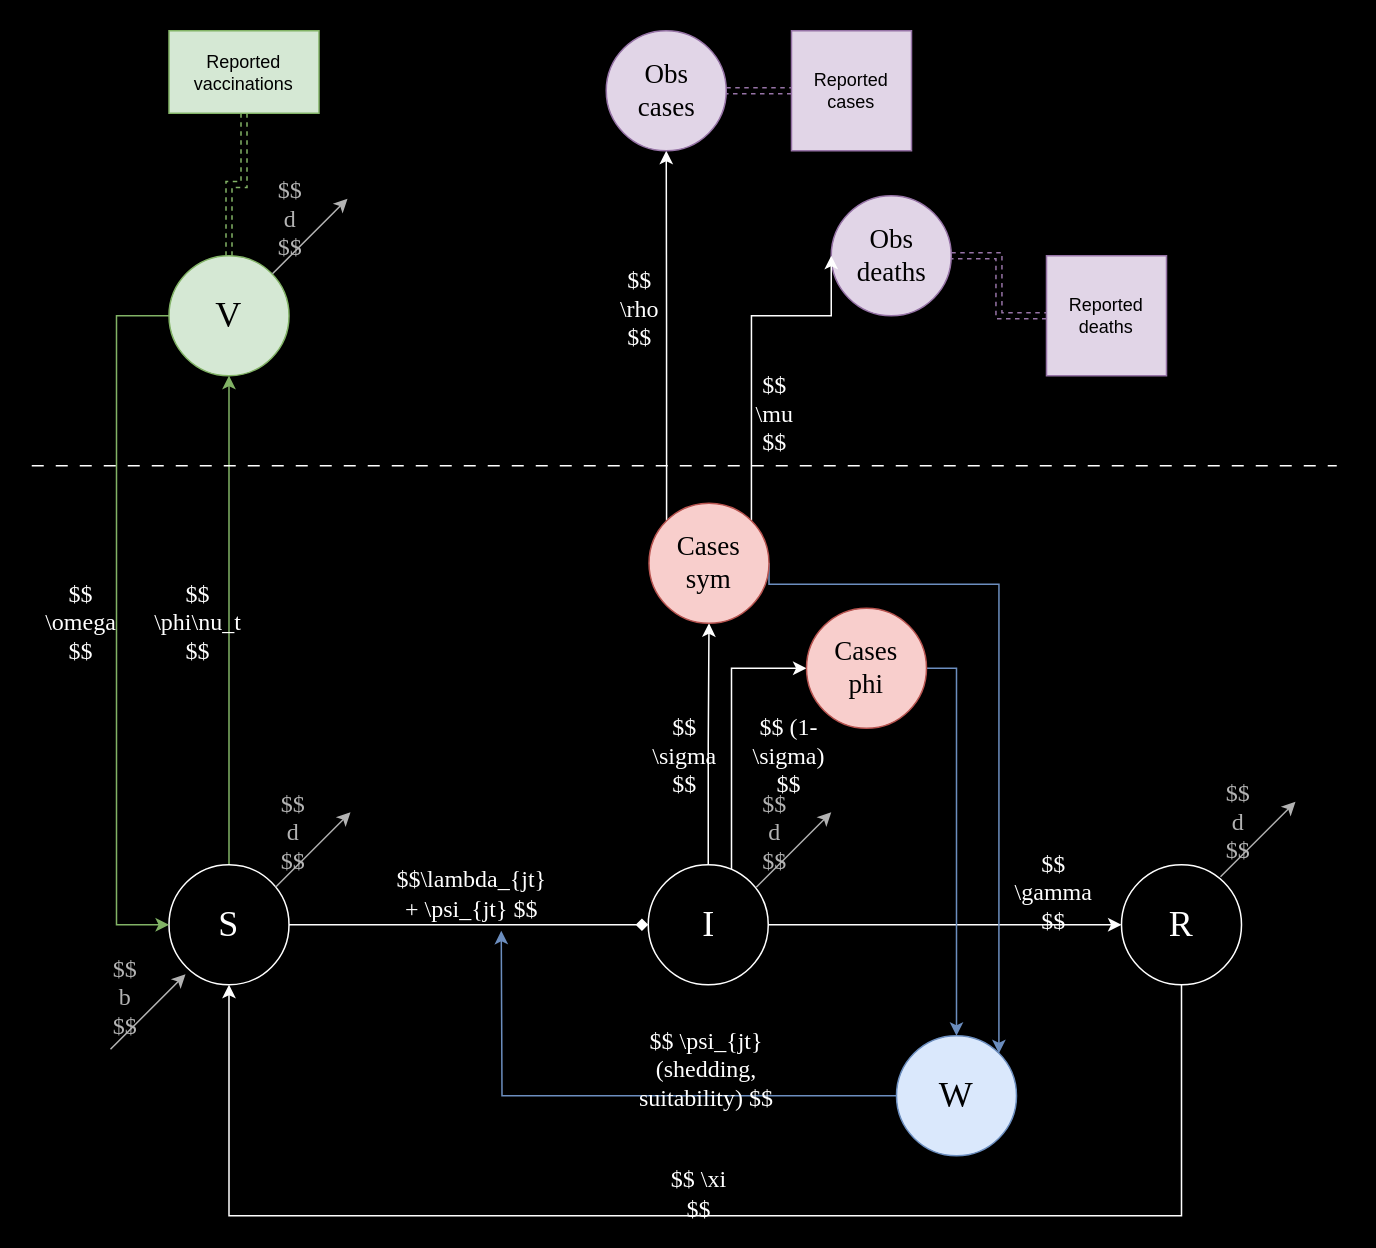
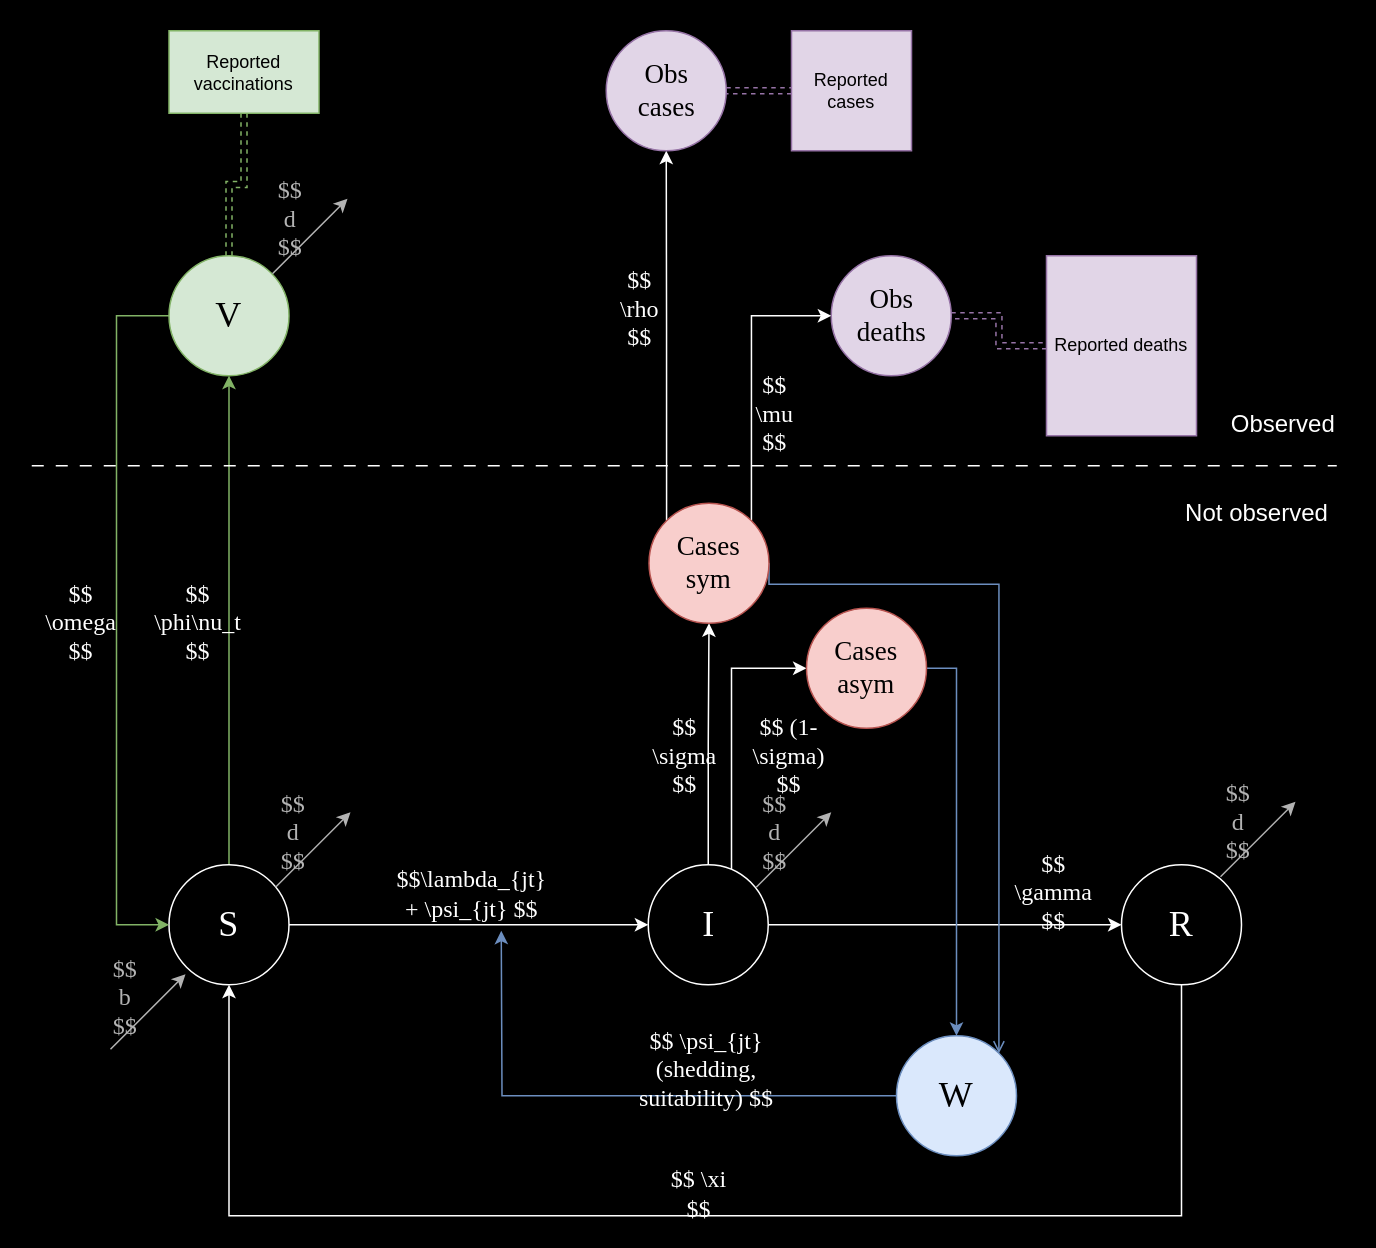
  <mxCell id="0" />
  <mxCell id="1" parent="0" />
  <mxCell id="2" style="edgeStyle=orthogonalEdgeStyle;rounded=0;orthogonalLoop=1;jettySize=auto;html=1;entryX=0.5;entryY=1;entryDx=0;entryDy=0;fillColor=#d5e8d4;strokeColor=#82b366;" edge="1" parent="1" source="3" target="8"><mxGeometry relative="1" as="geometry" /></mxCell>
  <mxCell id="3" value="S" style="ellipse;whiteSpace=wrap;html=1;aspect=fixed;fontSize=24;fontFamily=Verdana;fillColor=#000000;strokeColor=#FFFFFF;fontColor=#FFFFFF;" vertex="1" parent="1"><mxGeometry x="112" y="576" width="80" height="80" as="geometry" /></mxCell>
- <mxCell id="4" style="edgeStyle=orthogonalEdgeStyle;rounded=0;orthogonalLoop=1;jettySize=auto;html=1;exitX=1;exitY=0.5;exitDx=0;exitDy=0;strokeColor=#FFFFFF;endArrow=diamond;" edge="1" parent="1" source="3" target="12"><mxGeometry relative="1" as="geometry"><mxPoint x="418" y="616" as="sourcePoint" /></mxGeometry></mxCell>
+ <mxCell id="4" style="edgeStyle=orthogonalEdgeStyle;rounded=0;orthogonalLoop=1;jettySize=auto;html=1;exitX=1;exitY=0.5;exitDx=0;exitDy=0;strokeColor=#FFFFFF;" edge="1" parent="1" source="3" target="12"><mxGeometry relative="1" as="geometry"><mxPoint x="418" y="616" as="sourcePoint" /></mxGeometry></mxCell>
  <mxCell id="5" value="$$ b $$" style="text;html=1;align=center;verticalAlign=middle;whiteSpace=wrap;rounded=0;rotation=0;fontSize=16;fontFamily=Verdana;fontColor=#B3B3B3;" vertex="1" parent="1"><mxGeometry x="73" y="649" width="20" height="30" as="geometry" /></mxCell>
  <mxCell id="6" style="edgeStyle=orthogonalEdgeStyle;rounded=0;orthogonalLoop=1;jettySize=auto;html=1;entryX=0;entryY=0.5;entryDx=0;entryDy=0;fillColor=#d5e8d4;strokeColor=#82b366;" edge="1" parent="1" source="8" target="3"><mxGeometry relative="1" as="geometry"><Array as="points"><mxPoint x="77" y="210" /><mxPoint x="77" y="616" /></Array></mxGeometry></mxCell>
  <mxCell id="7" style="edgeStyle=orthogonalEdgeStyle;rounded=0;orthogonalLoop=1;jettySize=auto;html=1;exitX=0.5;exitY=0;exitDx=0;exitDy=0;entryX=0.5;entryY=1;entryDx=0;entryDy=0;shape=link;fillColor=#d5e8d4;strokeColor=#82b366;dashed=1;" edge="1" parent="1" source="8" target="53"><mxGeometry relative="1" as="geometry" /></mxCell>
  <mxCell id="8" value="V" style="ellipse;whiteSpace=wrap;html=1;aspect=fixed;fontSize=24;fontFamily=Verdana;fillColor=#d5e8d4;strokeColor=#82b366;" vertex="1" parent="1"><mxGeometry x="112" y="170" width="80" height="80" as="geometry" /></mxCell>
  <mxCell id="9" style="edgeStyle=orthogonalEdgeStyle;rounded=0;orthogonalLoop=1;jettySize=auto;html=1;entryX=0;entryY=0.5;entryDx=0;entryDy=0;strokeColor=#FFFFFF;" edge="1" parent="1" source="12" target="14"><mxGeometry relative="1" as="geometry" /></mxCell>
  <mxCell id="10" style="edgeStyle=orthogonalEdgeStyle;rounded=0;orthogonalLoop=1;jettySize=auto;html=1;exitX=0.5;exitY=0;exitDx=0;exitDy=0;entryX=0.5;entryY=1;entryDx=0;entryDy=0;strokeColor=#FFFFFF;" edge="1" parent="1" source="12" target="37"><mxGeometry relative="1" as="geometry" /></mxCell>
  <mxCell id="11" style="edgeStyle=orthogonalEdgeStyle;rounded=0;orthogonalLoop=1;jettySize=auto;html=1;exitX=1;exitY=0;exitDx=0;exitDy=0;entryX=0;entryY=0.5;entryDx=0;entryDy=0;strokeColor=#FFFFFF;" edge="1" parent="1" source="12" target="42"><mxGeometry relative="1" as="geometry"><Array as="points"><mxPoint x="487" y="588" /><mxPoint x="487" y="445" /></Array></mxGeometry></mxCell>
  <mxCell id="12" value="I" style="ellipse;whiteSpace=wrap;html=1;aspect=fixed;fontSize=24;fontFamily=Verdana;fillColor=#000000;strokeColor=#FFFFFF;fontColor=#FFFFFF;" vertex="1" parent="1"><mxGeometry x="431.5" y="576" width="80" height="80" as="geometry" /></mxCell>
  <mxCell id="13" style="edgeStyle=orthogonalEdgeStyle;rounded=0;orthogonalLoop=1;jettySize=auto;html=1;exitX=0.5;exitY=1;exitDx=0;exitDy=0;entryX=0.5;entryY=1;entryDx=0;entryDy=0;strokeColor=#FFFFFF;" edge="1" parent="1" source="14" target="3"><mxGeometry relative="1" as="geometry"><Array as="points"><mxPoint x="787" y="810" /><mxPoint x="152" y="810" /></Array></mxGeometry></mxCell>
  <mxCell id="14" value="R" style="ellipse;whiteSpace=wrap;html=1;aspect=fixed;fontSize=24;fontFamily=Verdana;fillColor=#000000;strokeColor=#FFFFFF;fontColor=#FFFFFF;" vertex="1" parent="1"><mxGeometry x="747" y="576" width="80" height="80" as="geometry" /></mxCell>
  <mxCell id="15" style="edgeStyle=orthogonalEdgeStyle;rounded=0;orthogonalLoop=1;jettySize=auto;html=1;fillColor=#dae8fc;strokeColor=#6c8ebf;exitX=0;exitY=0.5;exitDx=0;exitDy=0;" edge="1" parent="1" source="16"><mxGeometry relative="1" as="geometry"><mxPoint x="333.5" y="620" as="targetPoint" /><mxPoint x="596.5" y="715" as="sourcePoint" /></mxGeometry></mxCell>
  <mxCell id="16" value="W" style="ellipse;whiteSpace=wrap;html=1;aspect=fixed;fontSize=24;fontFamily=Verdana;fillColor=#dae8fc;strokeColor=#6c8ebf;" vertex="1" parent="1"><mxGeometry x="597" y="690" width="80" height="80" as="geometry" /></mxCell>
  <mxCell id="17" style="edgeStyle=orthogonalEdgeStyle;rounded=0;orthogonalLoop=1;jettySize=auto;html=1;exitX=1;exitY=0.5;exitDx=0;exitDy=0;entryX=0;entryY=0.5;entryDx=0;entryDy=0;shape=link;dashed=1;fillColor=#e1d5e7;strokeColor=#9673a6;" edge="1" parent="1" source="18" target="39"><mxGeometry relative="1" as="geometry" /></mxCell>
- <mxCell id="18" value="Obs&lt;div style=&quot;font-size: 18px;&quot;&gt;deaths&lt;/div&gt;" style="ellipse;whiteSpace=wrap;html=1;aspect=fixed;fontSize=18;fontFamily=Verdana;fillColor=#e1d5e7;strokeColor=#9673a6;" vertex="1" parent="1"><mxGeometry x="553.5" y="130" width="80" height="80" as="geometry" /></mxCell>
+ <mxCell id="18" value="Obs&lt;div style=&quot;font-size: 18px;&quot;&gt;deaths&lt;/div&gt;" style="ellipse;whiteSpace=wrap;html=1;aspect=fixed;fontSize=18;fontFamily=Verdana;fillColor=#e1d5e7;strokeColor=#9673a6;" vertex="1" parent="1"><mxGeometry x="553.5" y="170" width="80" height="80" as="geometry" /></mxCell>
  <mxCell id="19" value="$$ \mu $$" style="text;html=1;align=center;verticalAlign=middle;whiteSpace=wrap;rounded=0;rotation=0;fontSize=16;fontFamily=Verdana;fontColor=#FFFFFF;" vertex="1" parent="1"><mxGeometry x="505.5" y="260" width="20" height="30" as="geometry" /></mxCell>
  <mxCell id="20" value="$$ \phi\nu_t $$" style="text;html=1;align=center;verticalAlign=middle;whiteSpace=wrap;rounded=0;rotation=0;fontSize=16;fontFamily=Verdana;fontColor=#FFFFFF;" vertex="1" parent="1"><mxGeometry x="112" y="399" width="39" height="30" as="geometry" /></mxCell>
  <mxCell id="21" value="$$\lambda_{jt} + \psi_{jt} $$" style="text;html=1;align=center;verticalAlign=middle;whiteSpace=wrap;rounded=0;rotation=0;fontSize=16;fontFamily=Verdana;fontColor=#FFFFFF;" vertex="1" parent="1"><mxGeometry x="266.5" y="580" width="94" height="30" as="geometry" /></mxCell>
  <mxCell id="22" value="$$ \psi_{jt}(shedding, suitability) $$" style="text;html=1;align=center;verticalAlign=middle;whiteSpace=wrap;rounded=0;rotation=0;fontSize=16;fontFamily=Verdana;fontColor=#FFFFFF;" vertex="1" parent="1"><mxGeometry x="403.5" y="697" width="133" height="30" as="geometry" /></mxCell>
  <mxCell id="23" value="$$ \gamma $$" style="text;html=1;align=center;verticalAlign=middle;whiteSpace=wrap;rounded=0;rotation=0;fontSize=16;fontFamily=Verdana;fontColor=#FFFFFF;" vertex="1" parent="1"><mxGeometry x="667" y="579" width="70" height="30" as="geometry" /></mxCell>
  <mxCell id="24" value="$$ \omega $$" style="text;html=1;align=center;verticalAlign=middle;whiteSpace=wrap;rounded=0;rotation=0;fontSize=16;fontFamily=Verdana;fontColor=#FFFFFF;" vertex="1" parent="1"><mxGeometry x="34" y="399" width="39" height="30" as="geometry" /></mxCell>
  <mxCell id="25" value="$$ \xi $$" style="text;html=1;align=center;verticalAlign=middle;whiteSpace=wrap;rounded=0;rotation=0;fontSize=16;fontFamily=Verdana;fontColor=#FFFFFF;" vertex="1" parent="1"><mxGeometry x="445.5" y="780" width="39" height="30" as="geometry" /></mxCell>
  <mxCell id="26" value="$$ d $$" style="text;html=1;align=center;verticalAlign=middle;whiteSpace=wrap;rounded=0;rotation=0;fontSize=16;fontFamily=Verdana;fillColor=none;fontColor=#B3B3B3;strokeColor=none;" vertex="1" parent="1"><mxGeometry x="183" y="130" width="20" height="30" as="geometry" /></mxCell>
  <mxCell id="27" value="" style="endArrow=classic;html=1;rounded=0;fillColor=#f5f5f5;strokeColor=#B3B3B3;" edge="1" parent="1"><mxGeometry width="50" height="50" relative="1" as="geometry"><mxPoint x="181" y="182" as="sourcePoint" /><mxPoint x="231" y="132" as="targetPoint" /></mxGeometry></mxCell>
  <mxCell id="28" value="$$ d $$" style="text;html=1;align=center;verticalAlign=middle;whiteSpace=wrap;rounded=0;rotation=0;fontSize=16;fontFamily=Verdana;fillColor=none;fontColor=#B3B3B3;strokeColor=none;" vertex="1" parent="1"><mxGeometry x="185" y="539" width="20" height="30" as="geometry" /></mxCell>
  <mxCell id="29" value="" style="endArrow=classic;html=1;rounded=0;fillColor=#f5f5f5;strokeColor=#B3B3B3;" edge="1" parent="1"><mxGeometry width="50" height="50" relative="1" as="geometry"><mxPoint x="183" y="591" as="sourcePoint" /><mxPoint x="233" y="541" as="targetPoint" /></mxGeometry></mxCell>
  <mxCell id="30" value="$$ d $$" style="text;html=1;align=center;verticalAlign=middle;whiteSpace=wrap;rounded=0;rotation=0;fontSize=16;fontFamily=Verdana;fillColor=none;fontColor=#B3B3B3;strokeColor=none;" vertex="1" parent="1"><mxGeometry x="815" y="532" width="20" height="30" as="geometry" /></mxCell>
  <mxCell id="31" value="" style="endArrow=classic;html=1;rounded=0;fillColor=#f5f5f5;strokeColor=#B3B3B3;fontColor=#B3B3B3;" edge="1" parent="1"><mxGeometry width="50" height="50" relative="1" as="geometry"><mxPoint x="813" y="584" as="sourcePoint" /><mxPoint x="863" y="534" as="targetPoint" /></mxGeometry></mxCell>
  <mxCell id="32" value="" style="endArrow=classic;html=1;rounded=0;fillColor=#f5f5f5;strokeColor=#B3B3B3;" edge="1" parent="1"><mxGeometry width="50" height="50" relative="1" as="geometry"><mxPoint x="73" y="699" as="sourcePoint" /><mxPoint x="123" y="649" as="targetPoint" /></mxGeometry></mxCell>
  <mxCell id="33" style="edgeStyle=orthogonalEdgeStyle;rounded=0;orthogonalLoop=1;jettySize=auto;html=1;shape=link;dashed=1;strokeColor=none;" edge="1" parent="1"><mxGeometry relative="1" as="geometry"><mxPoint x="445.5" y="20" as="targetPoint" /><mxPoint x="445.5" y="120" as="sourcePoint" /><Array as="points"><mxPoint x="446" y="70" /><mxPoint x="437" y="70" /><mxPoint x="437" y="20" /></Array></mxGeometry></mxCell>
- <mxCell id="34" style="edgeStyle=orthogonalEdgeStyle;rounded=0;orthogonalLoop=1;jettySize=auto;html=1;exitX=1;exitY=0.5;exitDx=0;exitDy=0;entryX=1;entryY=0;entryDx=0;entryDy=0;fillColor=#dae8fc;strokeColor=#6c8ebf;" edge="1" parent="1" source="37" target="16"><mxGeometry relative="1" as="geometry"><Array as="points"><mxPoint x="665" y="389" /></Array></mxGeometry></mxCell>
+ <mxCell id="34" style="edgeStyle=orthogonalEdgeStyle;rounded=0;orthogonalLoop=1;jettySize=auto;html=1;exitX=1;exitY=0.5;exitDx=0;exitDy=0;entryX=1;entryY=0;entryDx=0;entryDy=0;fillColor=#dae8fc;strokeColor=#6c8ebf;endArrow=open;" edge="1" parent="1" source="37" target="16"><mxGeometry relative="1" as="geometry"><Array as="points"><mxPoint x="665" y="389" /></Array></mxGeometry></mxCell>
  <mxCell id="35" style="edgeStyle=orthogonalEdgeStyle;rounded=0;orthogonalLoop=1;jettySize=auto;html=1;exitX=0;exitY=0;exitDx=0;exitDy=0;entryX=0.5;entryY=1;entryDx=0;entryDy=0;strokeColor=#FFFFFF;" edge="1" parent="1" source="37" target="45"><mxGeometry relative="1" as="geometry" /></mxCell>
  <mxCell id="36" style="edgeStyle=orthogonalEdgeStyle;rounded=0;orthogonalLoop=1;jettySize=auto;html=1;exitX=1;exitY=0;exitDx=0;exitDy=0;entryX=0;entryY=0.5;entryDx=0;entryDy=0;strokeColor=#FFFFFF;" edge="1" parent="1" source="37" target="18"><mxGeometry relative="1" as="geometry"><Array as="points"><mxPoint x="501" y="210" /></Array></mxGeometry></mxCell>
  <mxCell id="37" value="&lt;div style=&quot;font-size: 18px;&quot;&gt;Cases&lt;/div&gt;&lt;div style=&quot;font-size: 18px;&quot;&gt;sym&lt;/div&gt;" style="ellipse;whiteSpace=wrap;html=1;aspect=fixed;fontSize=18;fontFamily=Verdana;fillColor=#f8cecc;strokeColor=#b85450;" vertex="1" parent="1"><mxGeometry x="432" y="335" width="80" height="80" as="geometry" /></mxCell>
  <mxCell id="38" value="Reported cases" style="whiteSpace=wrap;html=1;aspect=fixed;fillColor=#e1d5e7;strokeColor=#9673a6;" vertex="1" parent="1"><mxGeometry x="527" y="20" width="80" height="80" as="geometry" /></mxCell>
- <mxCell id="39" value="Reported deaths" style="whiteSpace=wrap;html=1;aspect=fixed;fillColor=#e1d5e7;strokeColor=#9673a6;" vertex="1" parent="1"><mxGeometry x="697" y="170" width="80" height="80" as="geometry" /></mxCell>
+ <mxCell id="39" value="Reported deaths" style="whiteSpace=wrap;html=1;aspect=fixed;fillColor=#e1d5e7;strokeColor=#9673a6;" vertex="1" parent="1"><mxGeometry x="697" y="170" width="100" height="120" as="geometry" /></mxCell>
  <mxCell id="40" value="$$ \sigma $$" style="text;html=1;align=center;verticalAlign=middle;whiteSpace=wrap;rounded=0;rotation=0;fontSize=16;fontFamily=Verdana;fontColor=#FFFFFF;" vertex="1" parent="1"><mxGeometry x="445.5" y="488" width="20" height="30" as="geometry" /></mxCell>
  <mxCell id="41" style="edgeStyle=orthogonalEdgeStyle;rounded=0;orthogonalLoop=1;jettySize=auto;html=1;exitX=1;exitY=0.5;exitDx=0;exitDy=0;entryX=0.5;entryY=0;entryDx=0;entryDy=0;fillColor=#dae8fc;strokeColor=#6c8ebf;" edge="1" parent="1" source="42" target="16"><mxGeometry relative="1" as="geometry" /></mxCell>
- <mxCell id="42" value="&lt;div style=&quot;font-size: 18px;&quot;&gt;Cases&lt;/div&gt;&lt;div style=&quot;font-size: 18px;&quot;&gt;phi&lt;/div&gt;" style="ellipse;whiteSpace=wrap;html=1;aspect=fixed;fontSize=18;fontFamily=Verdana;fillColor=#f8cecc;strokeColor=#b85450;" vertex="1" parent="1"><mxGeometry x="537" y="405" width="80" height="80" as="geometry" /></mxCell>
+ <mxCell id="42" value="&lt;div style=&quot;font-size: 18px;&quot;&gt;Cases&lt;/div&gt;&lt;div style=&quot;font-size: 18px;&quot;&gt;asym&lt;/div&gt;" style="ellipse;whiteSpace=wrap;html=1;aspect=fixed;fontSize=18;fontFamily=Verdana;fillColor=#f8cecc;strokeColor=#b85450;" vertex="1" parent="1"><mxGeometry x="537" y="405" width="80" height="80" as="geometry" /></mxCell>
  <mxCell id="43" value="$$ (1-\sigma) $$" style="text;html=1;align=center;verticalAlign=middle;whiteSpace=wrap;rounded=0;rotation=0;fontSize=16;fontFamily=Verdana;fontColor=#FFFFFF;" vertex="1" parent="1"><mxGeometry x="507" y="488" width="37" height="30" as="geometry" /></mxCell>
  <mxCell id="44" style="edgeStyle=orthogonalEdgeStyle;rounded=0;orthogonalLoop=1;jettySize=auto;html=1;exitX=1;exitY=0.5;exitDx=0;exitDy=0;entryX=0;entryY=0.5;entryDx=0;entryDy=0;shape=link;dashed=1;fillColor=#e1d5e7;strokeColor=#9673a6;" edge="1" parent="1" source="45" target="38"><mxGeometry relative="1" as="geometry" /></mxCell>
  <mxCell id="45" value="Obs&lt;div style=&quot;font-size: 18px;&quot;&gt;cases&lt;/div&gt;" style="ellipse;whiteSpace=wrap;html=1;aspect=fixed;fontSize=18;fontFamily=Verdana;fillColor=#e1d5e7;strokeColor=#9673a6;" vertex="1" parent="1"><mxGeometry x="403.5" y="20" width="80" height="80" as="geometry" /></mxCell>
  <mxCell id="46" value="$$ \rho $$" style="text;html=1;align=center;verticalAlign=middle;whiteSpace=wrap;rounded=0;rotation=0;fontSize=16;fontFamily=Verdana;fontColor=#FFFFFF;" vertex="1" parent="1"><mxGeometry x="415.5" y="190" width="20" height="30" as="geometry" /></mxCell>
  <mxCell id="47" style="edgeStyle=orthogonalEdgeStyle;rounded=0;orthogonalLoop=1;jettySize=auto;html=1;shape=link;dashed=1;strokeColor=none;" edge="1" parent="1"><mxGeometry relative="1" as="geometry"><mxPoint x="473.25" y="279" as="targetPoint" /><mxPoint x="473.25" y="379" as="sourcePoint" /></mxGeometry></mxCell>
  <mxCell id="48" value="" style="endArrow=none;dashed=1;html=1;rounded=0;strokeColor=#FFFFFF;dashPattern=8 8;fontColor=#FFFFFF;" edge="1" parent="1"><mxGeometry width="50" height="50" relative="1" as="geometry"><mxPoint x="20.5" y="310" as="sourcePoint" /><mxPoint x="890.5" y="310" as="targetPoint" /></mxGeometry></mxCell>
+ <mxCell id="49" value="Observed" style="text;html=1;strokeColor=none;fillColor=none;align=center;verticalAlign=middle;whiteSpace=wrap;overflow=hidden;fontSize=16;fontColor=#FFFFFF;" vertex="1" parent="1"><mxGeometry x="815" y="270" width="80" height="20" as="geometry" /></mxCell>
+ <mxCell id="50" value="Not observed" style="text;html=1;strokeColor=none;fillColor=none;align=center;verticalAlign=middle;whiteSpace=wrap;overflow=hidden;fontSize=16;fontColor=#FFFFFF;" vertex="1" parent="1"><mxGeometry x="780" y="329" width="115" height="20" as="geometry" /></mxCell>
  <mxCell id="51" value="$$ d $$" style="text;html=1;align=center;verticalAlign=middle;whiteSpace=wrap;rounded=0;rotation=0;fontSize=16;fontFamily=Verdana;fillColor=none;fontColor=#B3B3B3;strokeColor=none;" vertex="1" parent="1"><mxGeometry x="505.5" y="539" width="20" height="30" as="geometry" /></mxCell>
  <mxCell id="52" value="" style="endArrow=classic;html=1;rounded=0;fillColor=#f5f5f5;strokeColor=#B3B3B3;" edge="1" parent="1"><mxGeometry width="50" height="50" relative="1" as="geometry"><mxPoint x="503.5" y="591" as="sourcePoint" /><mxPoint x="553.5" y="541" as="targetPoint" /></mxGeometry></mxCell>
  <mxCell id="53" value="Reported vaccinations" style="whiteSpace=wrap;html=1;aspect=fixed;fillColor=#d5e8d4;strokeColor=#82b366;" vertex="1" parent="1"><mxGeometry x="112" y="20" width="100" height="55" as="geometry" /></mxCell>
